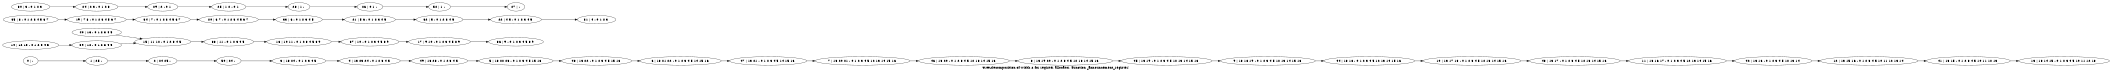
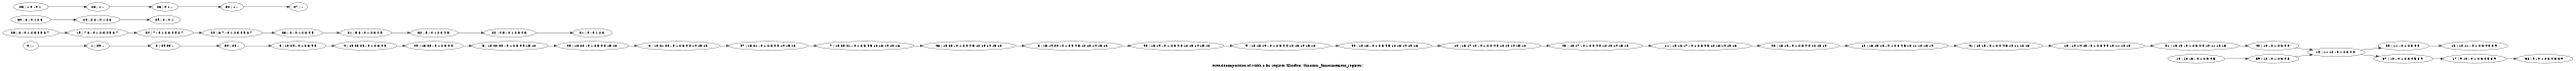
  digraph {
    label="Tree-decomposition of width 2 for register allocator (function _announcement_register)"
    rankdir=LR
    n1 [label="0 | : "]
    n2 [label="1 | 25 : "]
    n3 [label="2 | 24 25 : "]
    n4 [label="50 | 24 : "]
    n5 [label="3 | 13 24 : 0 1 2 3 4 5 "]
    n6 [label="4 | 13 23 24 : 0 1 2 3 4 5 "]
    n7 [label="49 | 13 23 : 0 1 2 3 4 5 "]
    n8 [label="5 | 13 22 23 : 0 1 2 3 4 5 15 16 "]
    n9 [label="48 | 13 22 : 0 1 2 3 4 5 15 16 "]
    n10 [label="6 | 13 21 22 : 0 1 2 3 4 5 14 15 16 "]
    n11 [label="47 | 13 21 : 0 1 2 3 4 5 14 15 16 "]
    n12 [label="7 | 13 20 21 : 0 1 2 3 4 5 12 13 14 15 16 "]
    n13 [label="46 | 13 20 : 0 1 2 3 4 5 12 13 14 15 16 "]
    n14 [label="8 | 13 19 20 : 0 1 2 3 4 5 12 13 14 15 16 "]
    n15 [label="45 | 13 19 : 0 1 2 3 4 5 12 13 14 15 16 "]
    n16 [label="9 | 13 18 19 : 0 1 2 3 4 5 12 13 14 15 16 "]
    n17 [label="44 | 13 18 : 0 1 2 3 4 5 12 13 14 15 16 "]
    n18 [label="10 | 13 17 18 : 0 1 2 3 4 5 12 13 14 15 16 "]
    n19 [label="43 | 13 17 : 0 1 2 3 4 5 12 13 14 15 16 "]
    n20 [label="11 | 13 16 17 : 0 1 2 3 4 5 12 13 14 15 16 "]
    n21 [label="42 | 13 16 : 0 1 2 3 4 5 12 13 14 "]
    n22 [label="12 | 13 15 16 : 0 1 2 3 4 5 10 11 12 13 14 "]
    n23 [label="41 | 13 15 : 0 1 2 3 4 5 10 11 12 13 "]
    n24 [label="13 | 13 14 15 : 0 1 2 3 4 5 10 11 12 13 "]
+   n25 [label="51 | 13 15 : 0 1 2 3 4 5 10 11 12 13 "]
    n26 [label="40 | 13 : 0 1 2 3 4 5 "]
    n27 [label="14 | 12 13 : 0 1 2 3 4 5 "]
    n28 [label="39 | 12 : 0 1 2 3 4 5 "]
    n29 [label="15 | 11 12 : 0 1 2 3 4 5 "]
    n30 [label="38 | 11 : 0 1 2 3 4 5 "]
    n31 [label="16 | 10 11 : 0 1 2 3 4 5 8 9 "]
    n32 [label="37 | 10 : 0 1 2 3 4 5 8 9 "]
    n33 [label="17 | 9 10 : 0 1 2 3 4 5 8 9 "]
    n34 [label="36 | 9 : 0 1 2 3 4 5 8 9 "]
    n35 [label="35 | 8 : 0 1 2 3 4 5 6 7 "]
    n36 [label="19 | 7 8 : 0 1 2 3 4 5 6 7 "]
    n37 [label="34 | 7 : 0 1 2 3 4 5 6 7 "]
    n38 [label="20 | 6 7 : 0 1 2 3 4 5 6 7 "]
    n39 [label="33 | 6 : 0 1 2 3 4 5 "]
    n40 [label="21 | 5 6 : 0 1 2 3 4 5 "]
    n41 [label="32 | 5 : 0 1 2 3 4 5 "]
    n42 [label="22 | 4 5 : 0 1 2 3 4 5 "]
    n43 [label="31 | 4 : 0 1 2 3 "]
    n44 [label="30 | 3 : 0 1 2 3 "]
    n45 [label="24 | 2 3 : 0 1 2 3 "]
    n46 [label="29 | 2 : 0 1 "]
    n47 [label="25 | 1 2 : 0 1 "]
    n48 [label="28 | 1 : "]
    n49 [label="26 | 0 1 : "]
    n50 [label="52 | 1 : "]
    n51 [label="27 | : "]
    n1 -> n2
    n2 -> n3
    n3 -> n4
    n4 -> n5
    n5 -> n6
    n6 -> n7
    n7 -> n8
    n8 -> n9
    n9 -> n10
    n10 -> n11
    n11 -> n12
    n12 -> n13
    n13 -> n14
    n14 -> n15
    n15 -> n16
    n16 -> n17
    n17 -> n18
    n18 -> n19
    n19 -> n20
    n20 -> n21
    n21 -> n22
    n22 -> n23
    n23 -> n24
+   n24 -> n25
+   n25 -> n26
    n26 -> n29
    n27 -> n28
    n28 -> n29
    n29 -> n30
    n30 -> n31
-   n31 -> n32
+   n29 -> n32
    n32 -> n33
    n33 -> n34
    n35 -> n36
    n36 -> n37
    n37 -> n38
    n38 -> n39
    n39 -> n40
    n40 -> n41
    n41 -> n42
    n42 -> n43
    n44 -> n45
    n45 -> n46
-   n46 -> n47
    n47 -> n48
    n48 -> n49
    n49 -> n50
    n50 -> n51
  }
